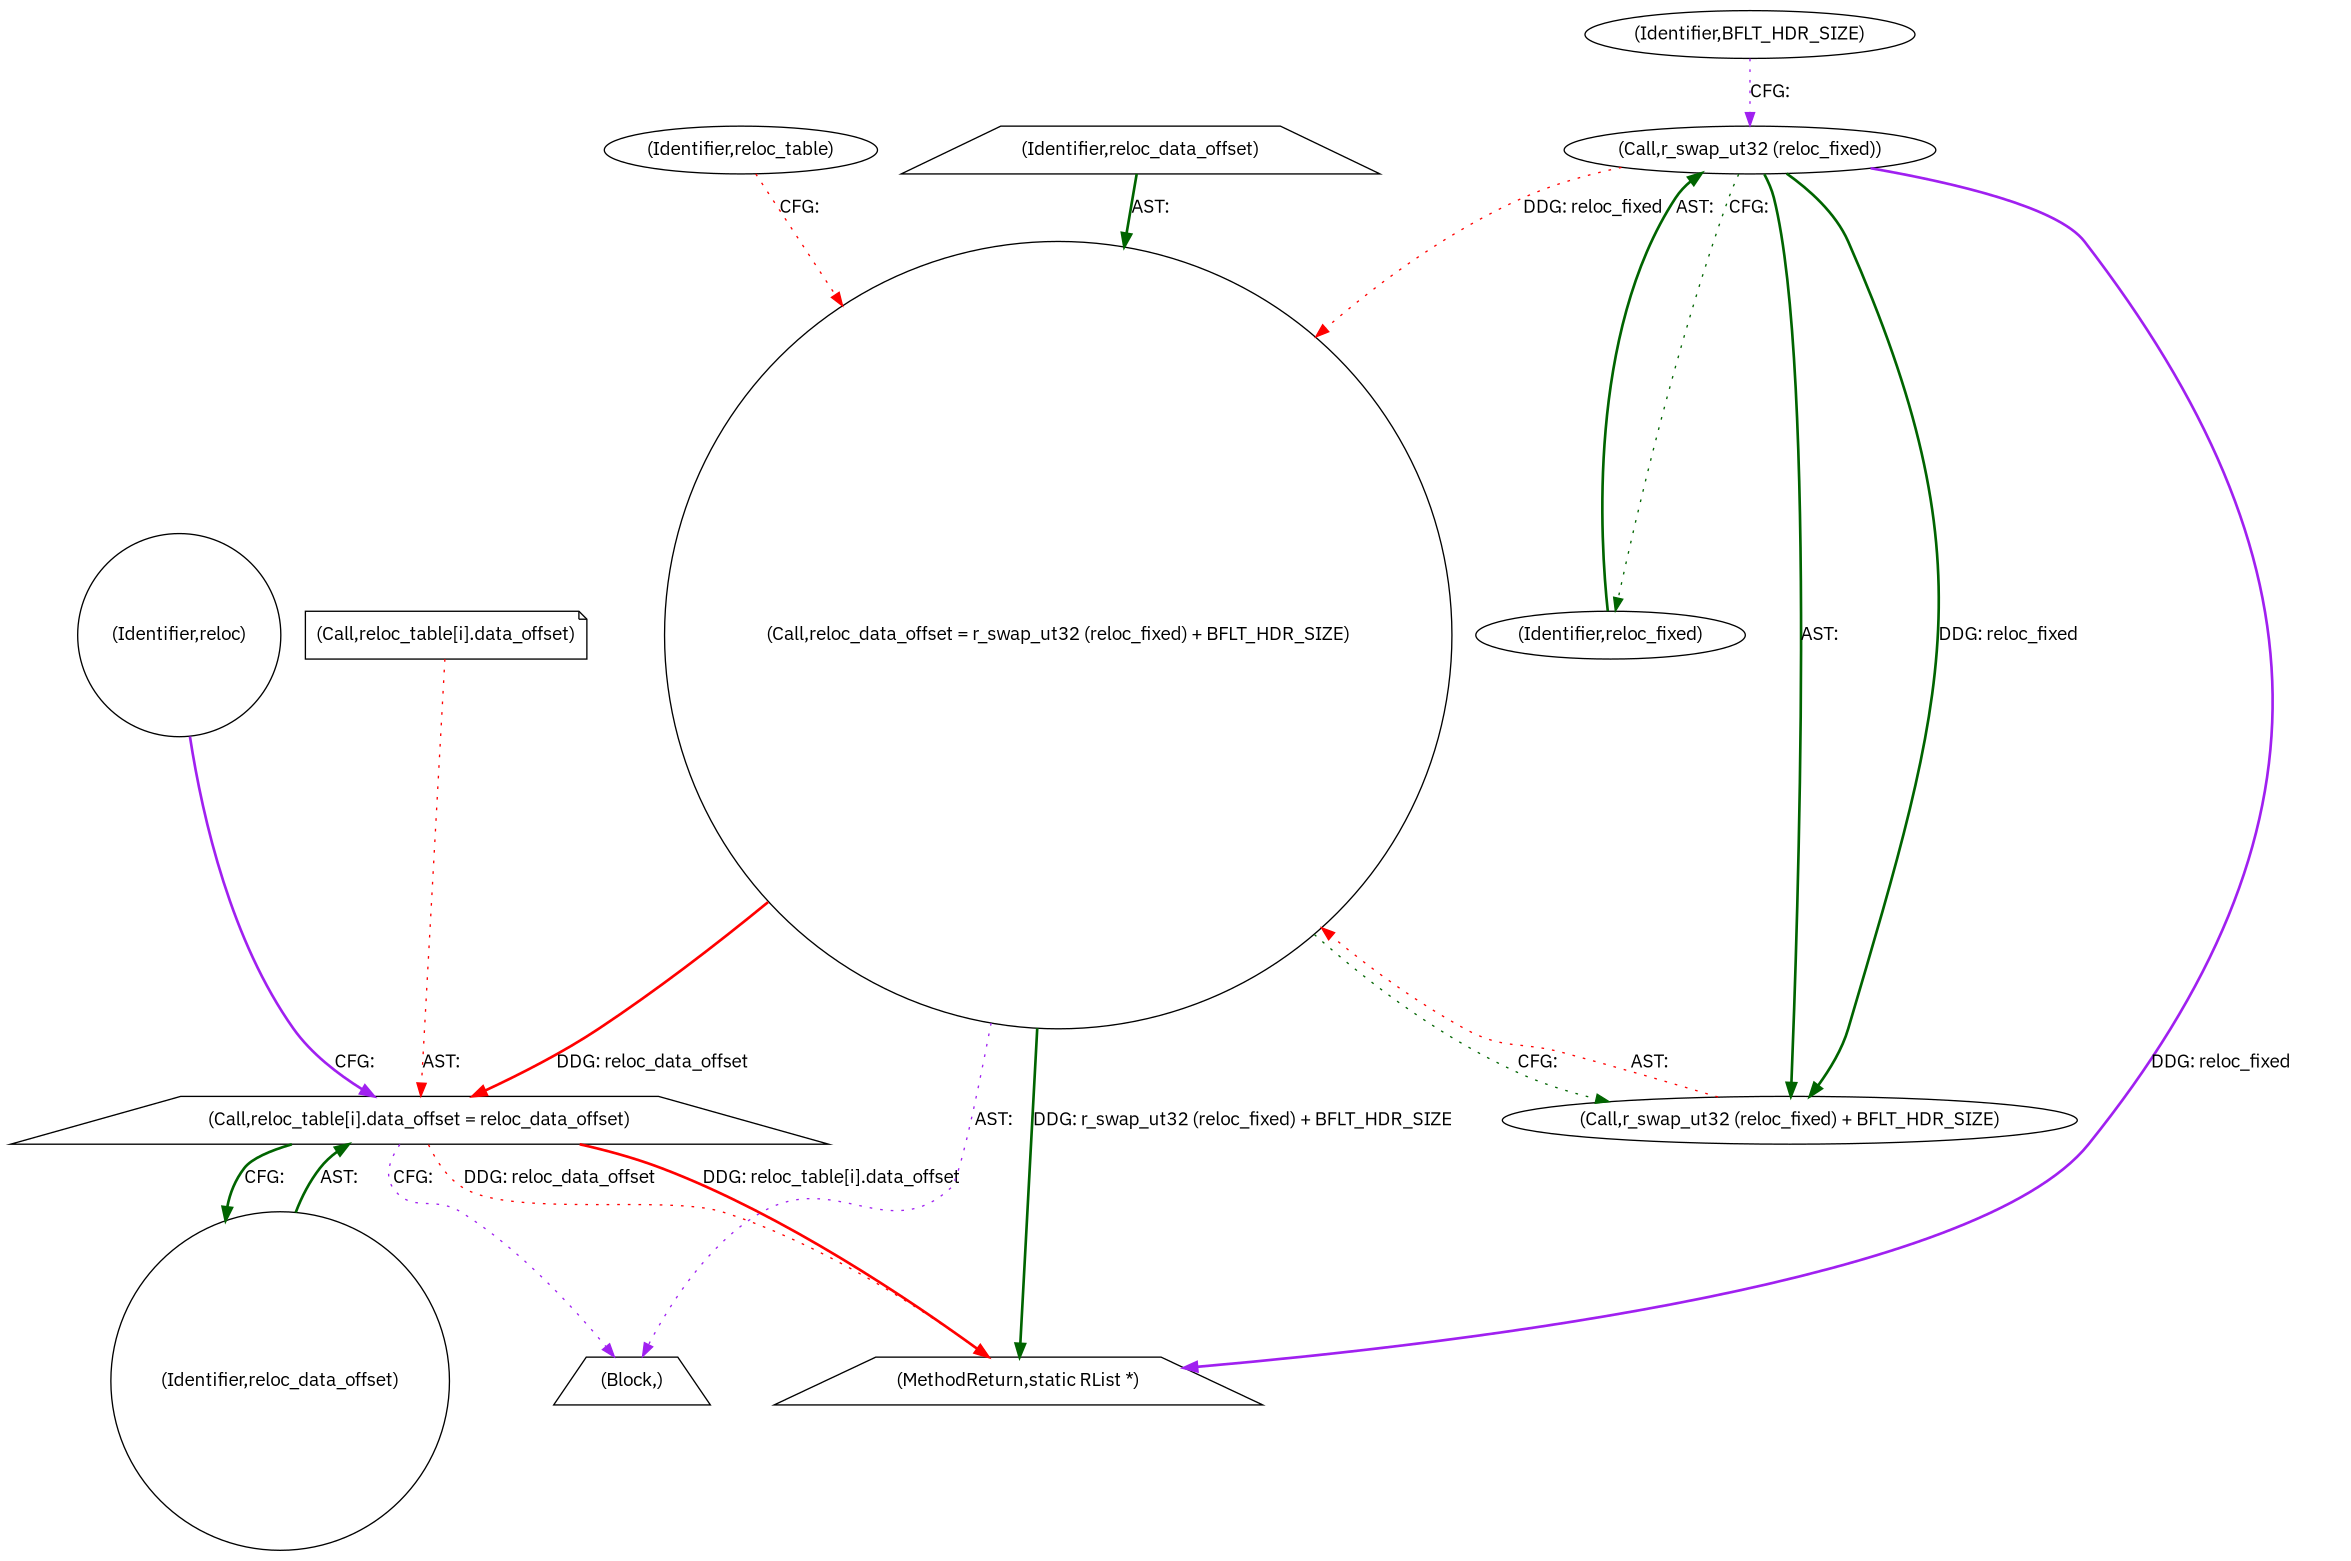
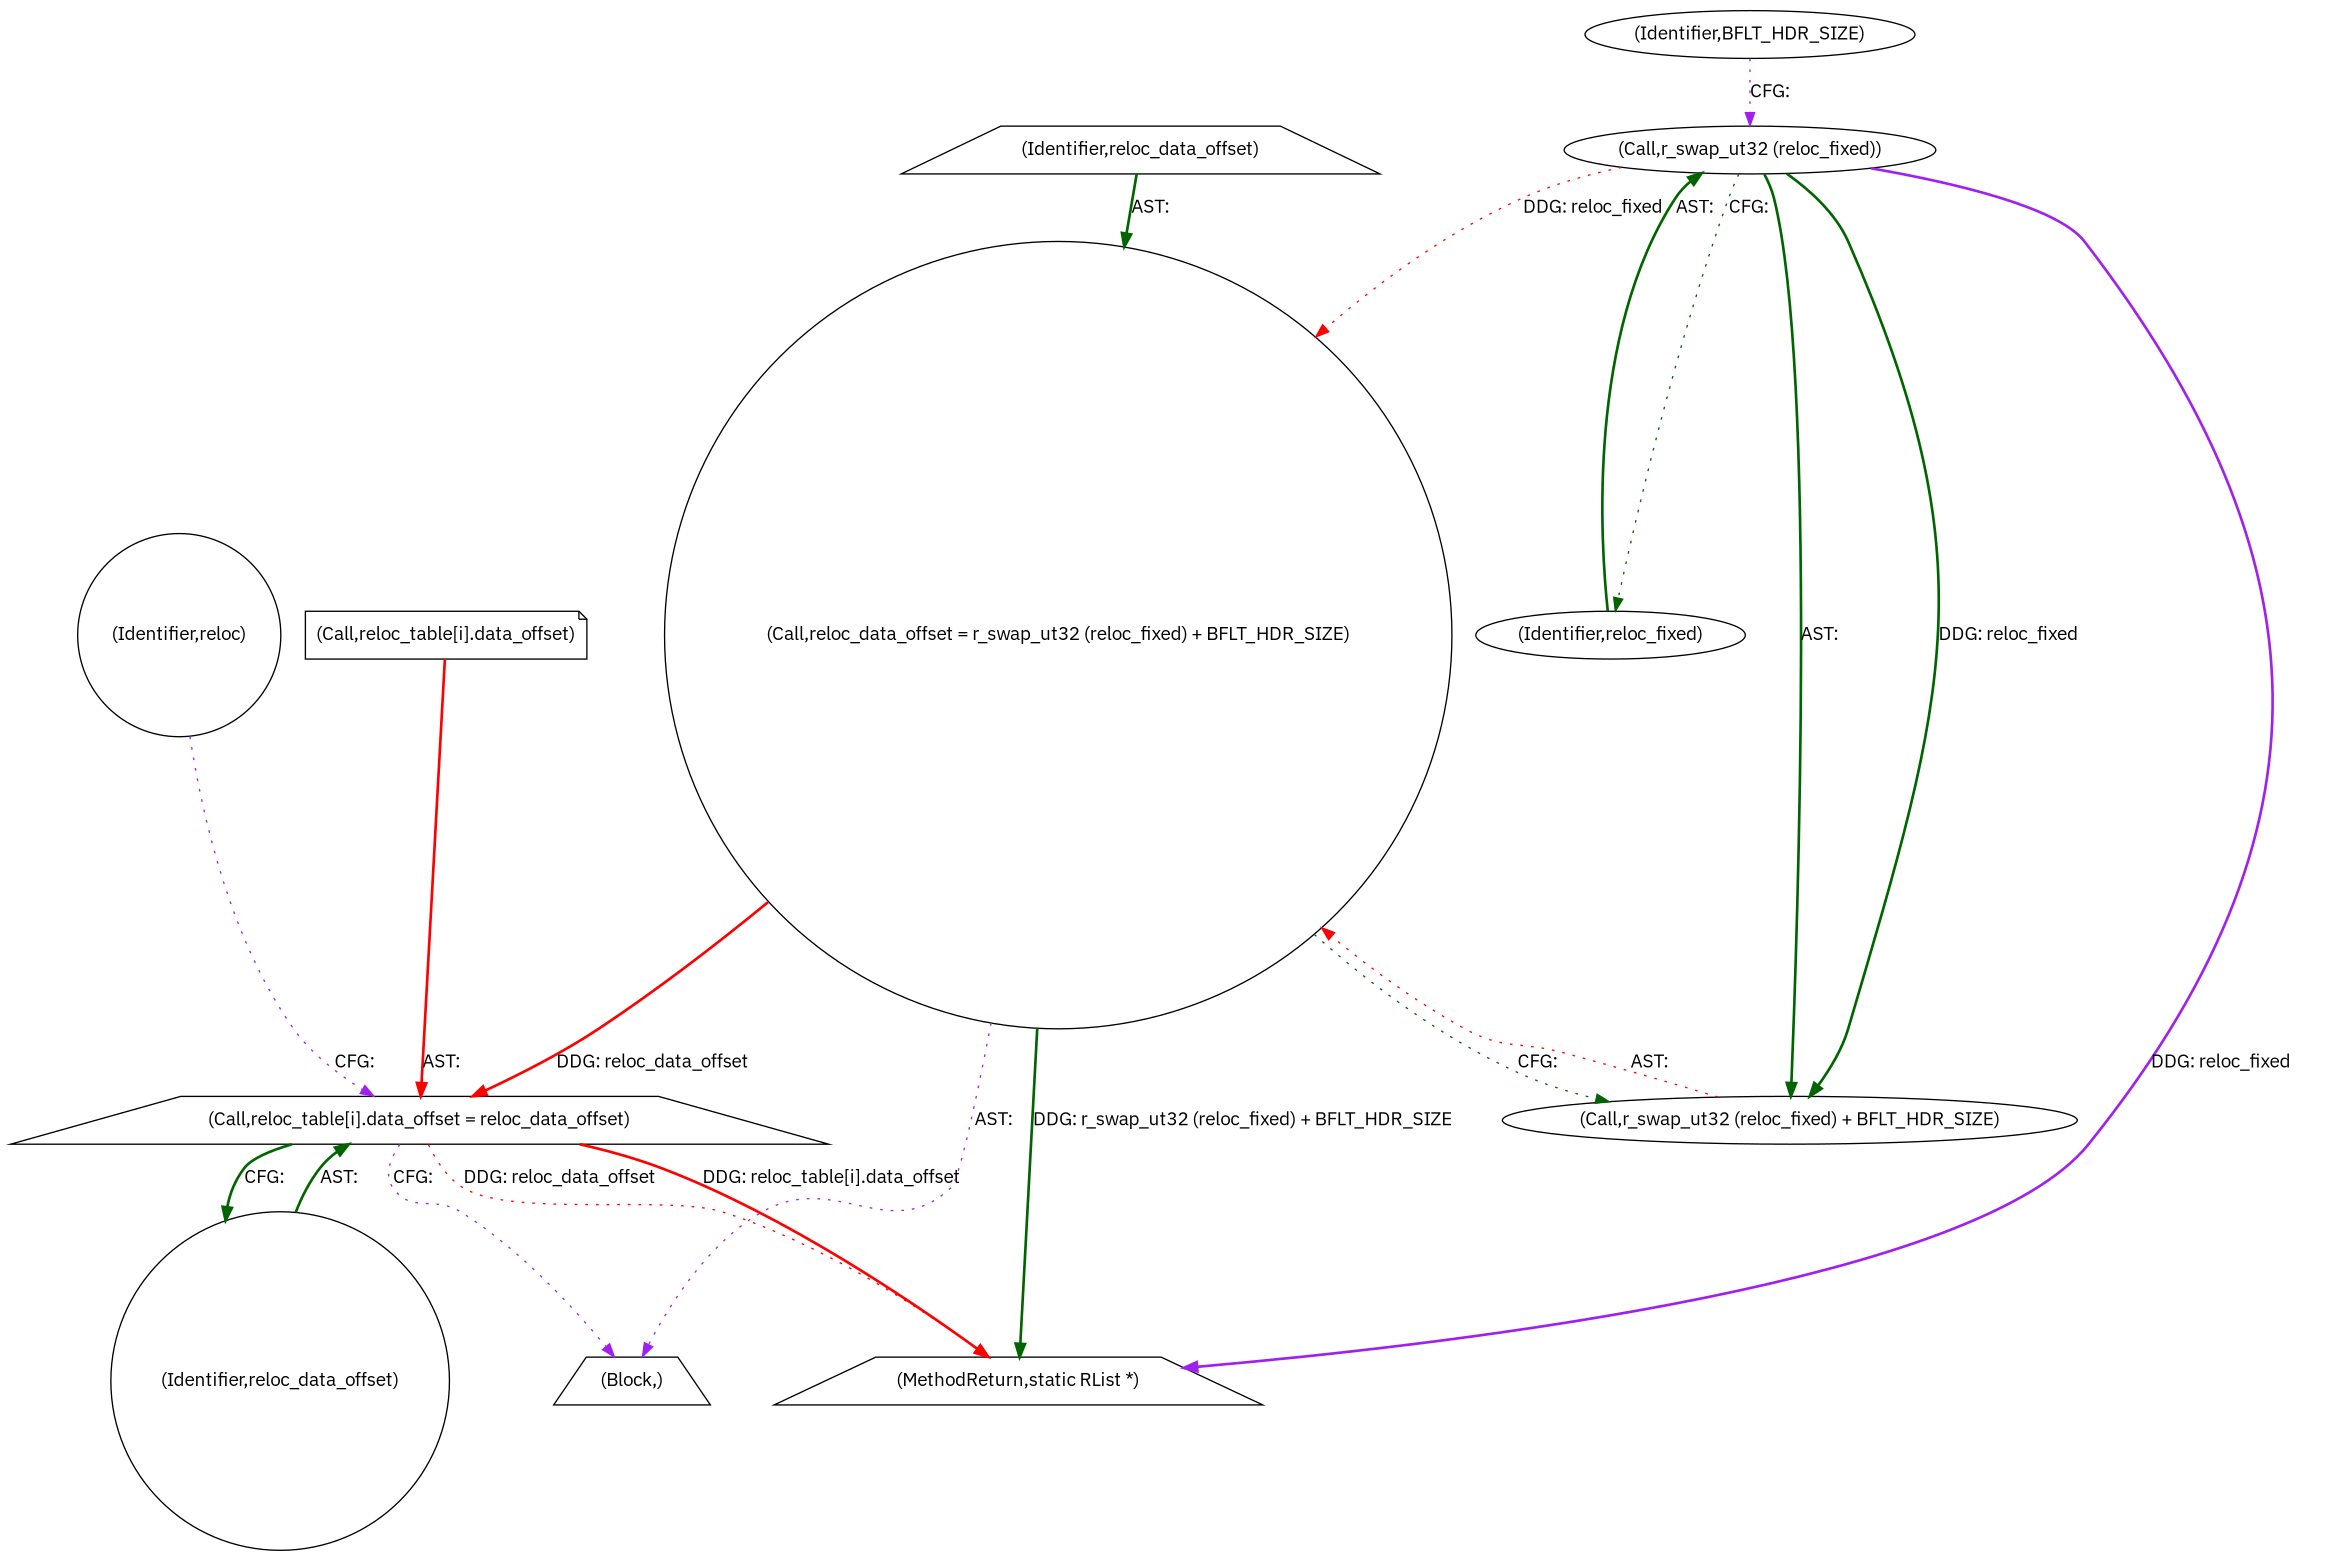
  digraph {
    fontname="IBM Plex Sans"
    node [fontname="IBM Plex Sans" shape=ellipse]
    edge [color=darkgreen fontname="IBM Plex Sans" style=bold]
    n1 [label="(Call,reloc_table[i].data_offset = reloc_data_offset)" shape=trapezium]
    n2 [label="(Block,)" shape=trapezium]
    n3 [label="(Identifier,reloc_data_offset)" shape=circle]
    n4 [label="(MethodReturn,static RList *)" shape=trapezium]
    n5 [label="(Call,reloc_data_offset = r_swap_ut32 (reloc_fixed) + BFLT_HDR_SIZE)" shape=circle]
    n6 [label="(Call,r_swap_ut32 (reloc_fixed) + BFLT_HDR_SIZE)"]
    n7 [label="(Call,r_swap_ut32 (reloc_fixed))"]
    n8 [label="(Identifier,reloc_fixed)"]
    n9 [label="(Identifier,BFLT_HDR_SIZE)"]
-   n10 [label="(Identifier,reloc_table)"]
    n11 [label="(Call,reloc_table[i].data_offset)" shape=note]
    n12 [label="(Identifier,reloc_data_offset)" shape=trapezium]
    n13 [label="(Identifier,reloc)" shape=circle]
    n1 -> n2 [color=purple label="CFG: " style=dotted]
    n1 -> n3 [label="CFG: "]
    n1 -> n4 [color=red label="DDG: reloc_table[i].data_offset"]
    n1 -> n4 [color=red label="DDG: reloc_data_offset" style=dotted]
    n3 -> n1 [label="AST: "]
    n5 -> n1 [color=red label="DDG: reloc_data_offset"]
    n5 -> n2 [color=purple label="AST: " style=dotted]
    n5 -> n4 [label="DDG: r_swap_ut32 (reloc_fixed) + BFLT_HDR_SIZE"]
    n5 -> n6 [label="CFG: " style=dotted]
    n6 -> n5 [color=red label="AST: " style=dotted]
    n7 -> n4 [color=purple label="DDG: reloc_fixed"]
    n7 -> n5 [color=red label="DDG: reloc_fixed" style=dotted]
    n7 -> n6 [label="AST: "]
    n7 -> n6 [label="DDG: reloc_fixed"]
    n7 -> n8 [label="CFG: " style=dotted]
    n8 -> n7 [label="AST: "]
    n9 -> n7 [color=purple label="CFG: " style=dotted]
-   n10 -> n5 [color=red label="CFG: " style=dotted]
-   n11 -> n1 [color=red label="AST: " style=dotted]
+   n11 -> n1 [color=red label="AST: "]
    n12 -> n5 [label="AST: "]
-   n13 -> n1 [color=purple label="CFG: "]
+   n13 -> n1 [color=purple label="CFG: " style=dotted]
  }
